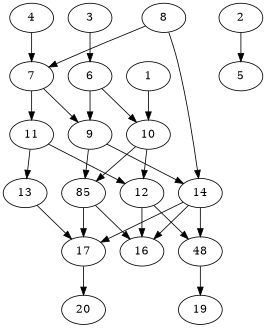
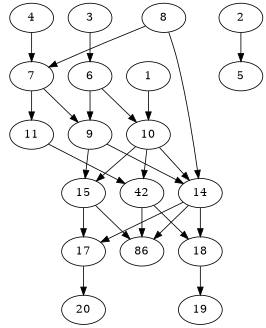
  digraph {
    node [alpha=0.18]
    1 [alpha=0.08 expect_size=50879488]
    10 [alpha=0.05 expect_size=46134272]
    2 [expect_size=47690752]
    5 [alpha=0.06 expect_size=25320448]
    14 [alpha=0.07 expect_size=26742784]
-   15 [alpha=0.12 expect_size=21074944 label=85]
-   12 [alpha=0.14 expect_size=17454080]
+   15 [alpha=0.12 expect_size=21074944]
+   12 [alpha=0.14 expect_size=17454080 label=42]
    11 [alpha=0.05 expect_size=46253056]
-   13 [alpha=0.19 expect_size=12341248]
    3 [alpha=0.06 expect_size=48800768]
    6 [alpha=0.17 expect_size=27408384]
    9 [alpha=0.02 expect_size=19941376]
    4 [expect_size=7841792]
    7 [alpha=0.08 expect_size=7754752]
    8 [expect_size=21960704]
-   16 [alpha=0.09 expect_size=35904512]
-   18 [alpha=0.16 expect_size=46392320 label=48]
+   16 [alpha=0.09 expect_size=35904512 label=86]
+   18 [alpha=0.16 expect_size=46392320]
    17 [alpha=0.04 expect_size=27841536]
    19 [alpha=0.03 expect_size=41214976]
    20 [alpha=0.04 expect_size=45807616]
    1 -> 10
+   10 -> 14
    10 -> 15
    10 -> 12
    2 -> 5
    14 -> 16
    14 -> 18
    14 -> 17
    15 -> 16
    15 -> 17
    12 -> 16
    12 -> 18
    11 -> 12
-   11 -> 13
-   13 -> 17
    3 -> 6
    6 -> 10
    6 -> 9
    9 -> 14
    9 -> 15
    4 -> 7
    7 -> 11
    7 -> 9
    8 -> 14
    8 -> 7
    18 -> 19
    17 -> 20
  }
